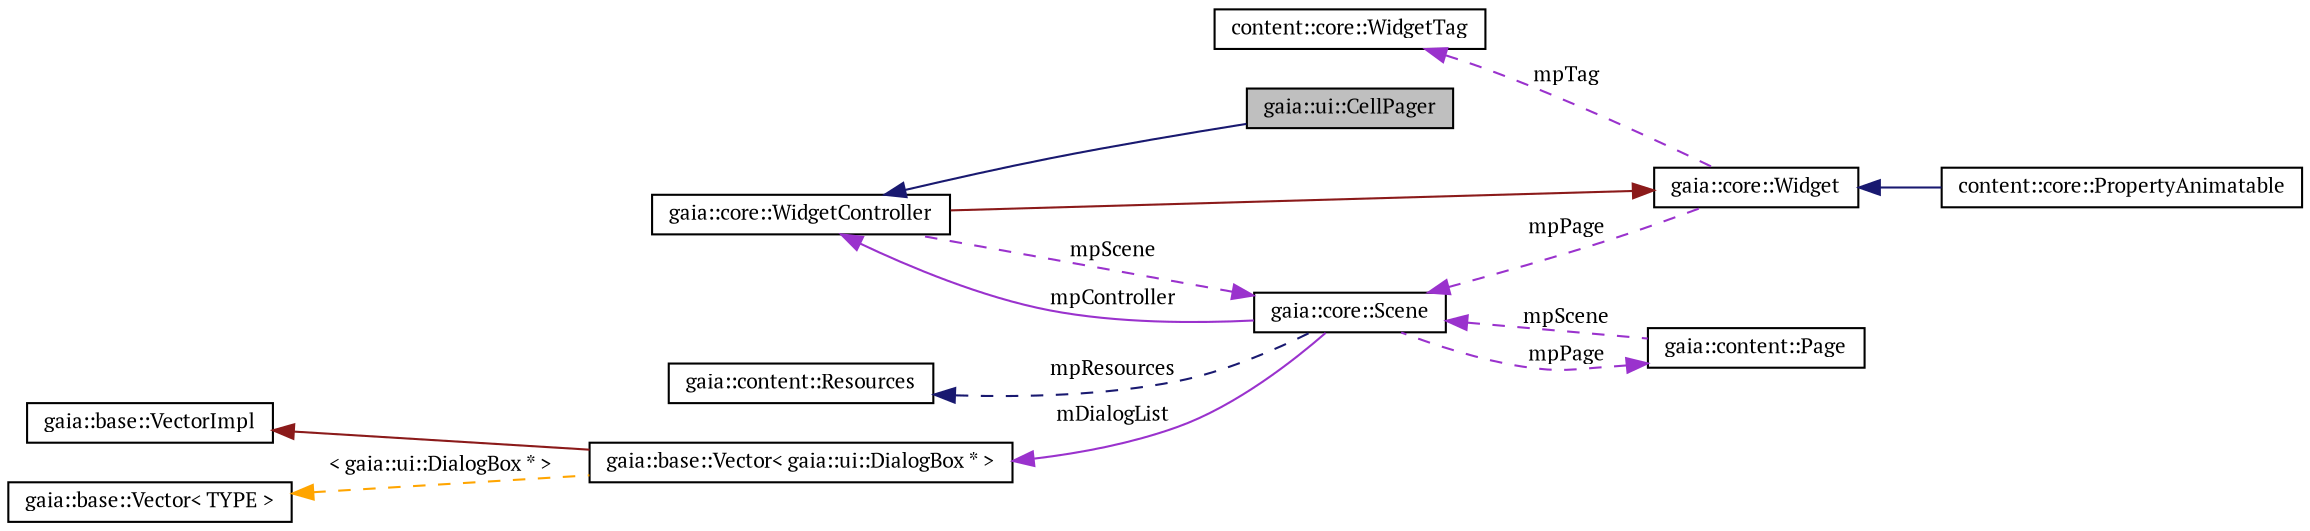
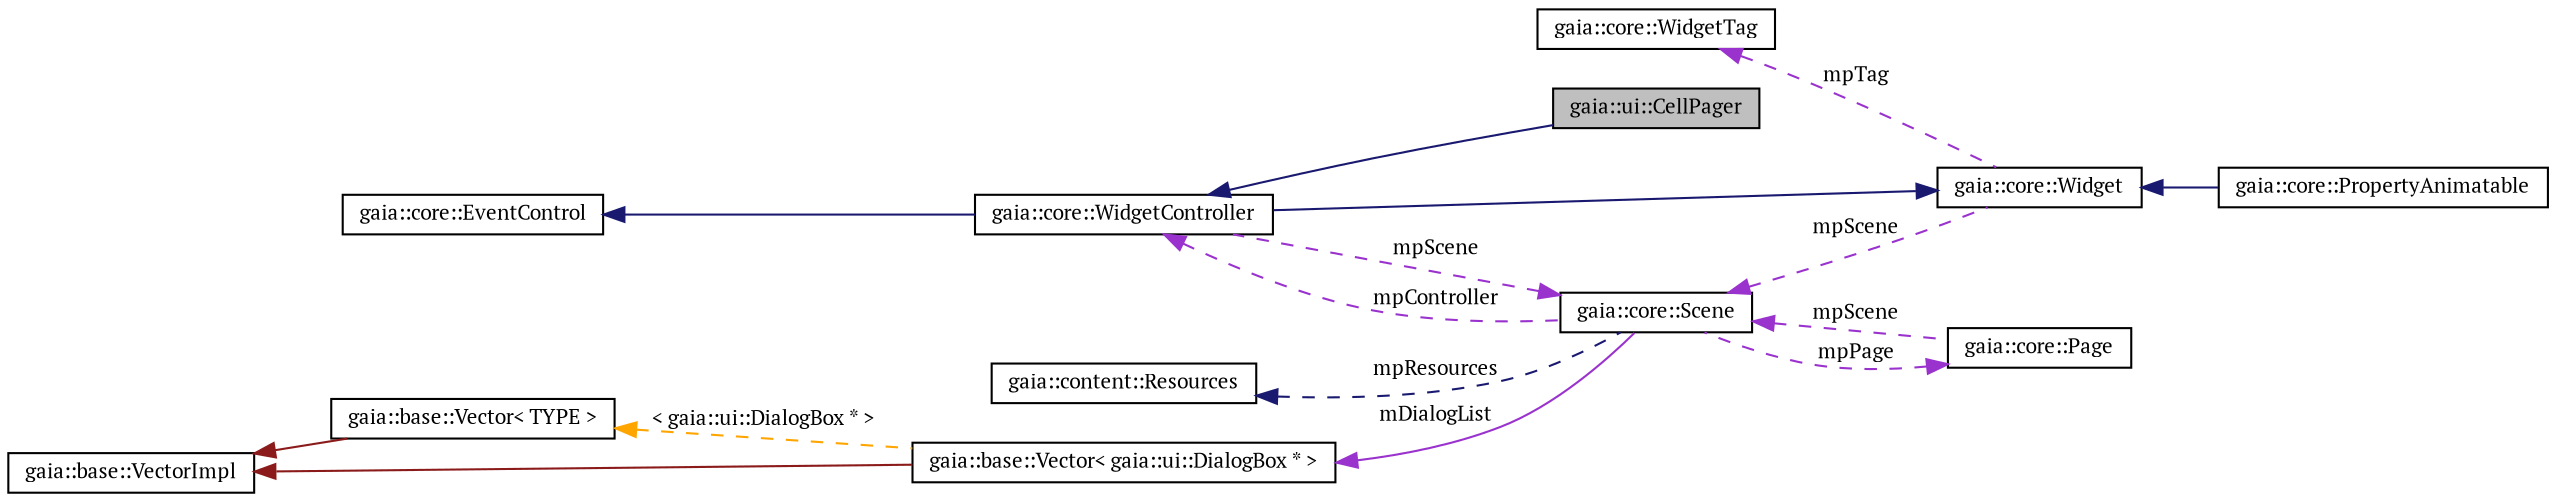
  digraph {
    fontname="PT Serif"
    rankdir=LR
    node [color=black fillcolor=white fontname="PT Serif" fontsize=10 shape=record style=filled]
    edge [color=darkorchid3 dir=back fontname="PT Serif" fontsize=10 labelfontname=Helvetica labelfontsize=10 style=dashed]
    n1 [fillcolor=grey75 fontcolor=black height=0.2 label="gaia::ui::CellPager" width=0.4]
    n2 [height=0.2 label="gaia::core::WidgetController" width=0.4]
    n3 [height=0.2 label="gaia::core::Scene" width=0.4]
    n4 [height=0.2 label="gaia::core::Widget" width=0.4]
-   n5 [height=0.2 label="gaia::content::Page" width=0.4]
-   n6 [height=0.2 label="content::core::PropertyAnimatable" width=0.4]
+   n5 [height=0.2 label="gaia::core::Page" width=0.4]
+   n6 [height=0.2 label="gaia::core::PropertyAnimatable" width=0.4]
    n7 [height=0.2 label="gaia::content::Resources" width=0.4]
    n8 [height=0.2 label="gaia::base::Vector\< gaia::ui::DialogBox * \>" width=0.4]
    n9 [height=0.2 label="gaia::base::VectorImpl" width=0.4]
    n10 [height=0.2 label="gaia::base::Vector\< TYPE \>" width=0.4]
-   n11 [height=0.2 label="content::core::WidgetTag" width=0.4]
+   n11 [height=0.2 label="gaia::core::WidgetTag" width=0.4]
+   n12 [height=0.2 label="gaia::core::EventControl" width=0.4]
    n2 -> n1 [color=midnightblue style=solid]
-   n2 -> n3 [label=mpController style=solid]
+   n2 -> n3 [label=mpController]
    n3 -> n2 [label=mpScene]
-   n3 -> n4 [label=mpPage]
+   n3 -> n4 [label=mpScene]
    n3 -> n5 [label=mpScene]
-   n4 -> n2 [color=firebrick4 style=solid]
+   n4 -> n2 [color=midnightblue style=solid]
    n4 -> n6 [color=midnightblue style=solid]
    n5 -> n3 [label=mpPage]
    n7 -> n3 [color=midnightblue label=mpResources]
    n8 -> n3 [label=mDialogList style=solid]
    n9 -> n8 [color=firebrick4 style=solid]
+   n9 -> n10 [color=firebrick4 style=solid]
    n10 -> n8 [color=orange label="\< gaia::ui::DialogBox * \>"]
    n11 -> n4 [label=mpTag]
+   n12 -> n2 [color=midnightblue style=solid]
  }
